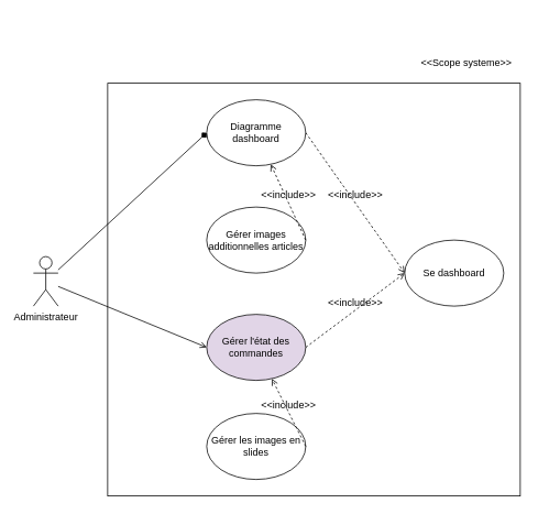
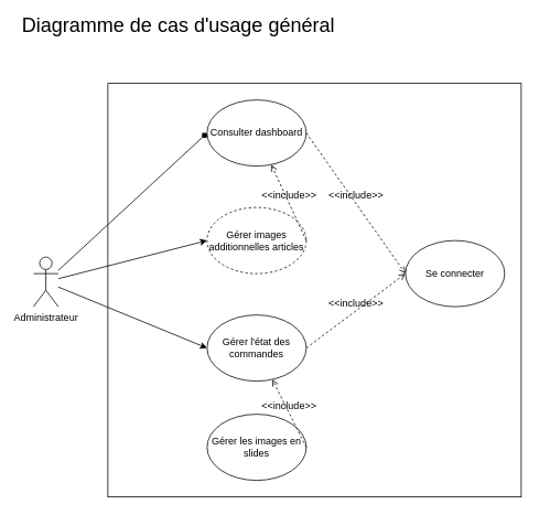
  <mxCell id="0" />
  <mxCell id="1" parent="0" />
  <mxCell id="2" value="" style="whiteSpace=wrap;html=1;aspect=fixed;" parent="1" vertex="1"><mxGeometry x="130" y="100" width="500" height="500" as="geometry" /></mxCell>
- <mxCell id="3" value="&amp;lt;&amp;lt;Scope systeme&amp;gt;&amp;gt;" style="text;html=1;strokeColor=none;fillColor=none;align=center;verticalAlign=middle;whiteSpace=wrap;rounded=0;" parent="1" vertex="1"><mxGeometry x="500" y="60" width="130" height="30" as="geometry" /></mxCell>
- <mxCell id="5" style="edgeStyle=none;html=1;entryX=0;entryY=0.5;entryDx=0;entryDy=0;endArrow=open;" parent="1" source="7" target="10" edge="1"><mxGeometry relative="1" as="geometry" /></mxCell>
+ <mxCell id="4" style="edgeStyle=none;html=1;entryX=0;entryY=0.5;entryDx=0;entryDy=0;" parent="1" source="7" target="9" edge="1"><mxGeometry relative="1" as="geometry" /></mxCell>
+ <mxCell id="5" style="edgeStyle=none;html=1;entryX=0;entryY=0.5;entryDx=0;entryDy=0;" parent="1" source="7" target="10" edge="1"><mxGeometry relative="1" as="geometry" /></mxCell>
  <mxCell id="6" style="edgeStyle=none;html=1;entryX=0;entryY=0.5;entryDx=0;entryDy=0;fontSize=12;endArrow=diamond;" parent="1" source="7" target="16" edge="1"><mxGeometry relative="1" as="geometry" /></mxCell>
  <mxCell id="7" value="Administrateur" style="shape=umlActor;verticalLabelPosition=bottom;verticalAlign=top;html=1;outlineConnect=0;" parent="1" vertex="1"><mxGeometry x="40" y="310" width="30" height="60" as="geometry" /></mxCell>
- <mxCell id="8" value="Se dashboard" style="ellipse;whiteSpace=wrap;html=1;" parent="1" vertex="1"><mxGeometry x="490" y="290" width="120" height="80" as="geometry" /></mxCell>
- <mxCell id="9" value="Gérer images additionnelles articles" style="ellipse;whiteSpace=wrap;html=1;" parent="1" vertex="1"><mxGeometry x="250" y="250" width="120" height="80" as="geometry" /></mxCell>
- <mxCell id="10" value="Gérer l'état des commandes" style="ellipse;whiteSpace=wrap;html=1;fillColor=#e1d5e7;" parent="1" vertex="1"><mxGeometry x="250" y="380" width="120" height="80" as="geometry" /></mxCell>
+ <mxCell id="8" value="Se connecter" style="ellipse;whiteSpace=wrap;html=1;" parent="1" vertex="1"><mxGeometry x="490" y="290" width="120" height="80" as="geometry" /></mxCell>
+ <mxCell id="9" value="Gérer images additionnelles articles" style="ellipse;whiteSpace=wrap;html=1;dashed=1;" parent="1" vertex="1"><mxGeometry x="250" y="250" width="120" height="80" as="geometry" /></mxCell>
+ <mxCell id="10" value="Gérer l'état des commandes" style="ellipse;whiteSpace=wrap;html=1;" parent="1" vertex="1"><mxGeometry x="250" y="380" width="120" height="80" as="geometry" /></mxCell>
  <mxCell id="11" value="Gérer les images en slides" style="ellipse;whiteSpace=wrap;html=1;" parent="1" vertex="1"><mxGeometry x="250" y="500" width="120" height="80" as="geometry" /></mxCell>
+ <mxCell id="12" value="&lt;font style=&quot;font-size: 24px&quot;&gt;Diagramme de cas d'usage général&lt;/font&gt;" style="text;html=1;align=center;verticalAlign=middle;resizable=0;points=[];autosize=1;strokeColor=none;fillColor=none;" parent="1" vertex="1"><mxGeometry x="20" y="20" width="390" height="20" as="geometry" /></mxCell>
  <mxCell id="13" value="&amp;lt;&amp;lt;include&amp;gt;&amp;gt;" style="html=1;verticalAlign=bottom;labelBackgroundColor=none;endArrow=open;endFill=0;dashed=1;fontSize=12;exitX=1;exitY=0.5;exitDx=0;exitDy=0;" parent="1" source="9" target="16" edge="1"><mxGeometry width="160" relative="1" as="geometry"><mxPoint x="460" y="300" as="sourcePoint" /><mxPoint x="620" y="300" as="targetPoint" /></mxGeometry></mxCell>
  <mxCell id="14" value="&amp;lt;&amp;lt;include&amp;gt;&amp;gt;" style="html=1;verticalAlign=bottom;labelBackgroundColor=none;endArrow=open;endFill=0;dashed=1;fontSize=12;exitX=1;exitY=0.5;exitDx=0;exitDy=0;entryX=0;entryY=0.5;entryDx=0;entryDy=0;" parent="1" source="10" target="8" edge="1"><mxGeometry width="160" relative="1" as="geometry"><mxPoint x="370" y="360" as="sourcePoint" /><mxPoint x="530" y="360" as="targetPoint" /></mxGeometry></mxCell>
  <mxCell id="15" value="&amp;lt;&amp;lt;include&amp;gt;&amp;gt;" style="html=1;verticalAlign=bottom;labelBackgroundColor=none;endArrow=open;endFill=0;dashed=1;fontSize=12;exitX=1;exitY=0.5;exitDx=0;exitDy=0;" parent="1" source="11" target="10" edge="1"><mxGeometry width="160" relative="1" as="geometry"><mxPoint x="370" y="360" as="sourcePoint" /><mxPoint x="530" y="360" as="targetPoint" /></mxGeometry></mxCell>
- <mxCell id="16" value="Diagramme dashboard" style="ellipse;whiteSpace=wrap;html=1;fontSize=12;" parent="1" vertex="1"><mxGeometry x="250" y="120" width="120" height="80" as="geometry" /></mxCell>
+ <mxCell id="16" value="Consulter dashboard" style="ellipse;whiteSpace=wrap;html=1;fontSize=12;" parent="1" vertex="1"><mxGeometry x="250" y="120" width="120" height="80" as="geometry" /></mxCell>
  <mxCell id="17" value="&amp;lt;&amp;lt;include&amp;gt;&amp;gt;" style="html=1;verticalAlign=bottom;labelBackgroundColor=none;endArrow=open;endFill=0;dashed=1;fontSize=12;exitX=1;exitY=0.5;exitDx=0;exitDy=0;" parent="1" source="16" edge="1"><mxGeometry width="160" relative="1" as="geometry"><mxPoint x="300" y="310" as="sourcePoint" /><mxPoint x="490" y="330" as="targetPoint" /></mxGeometry></mxCell>
